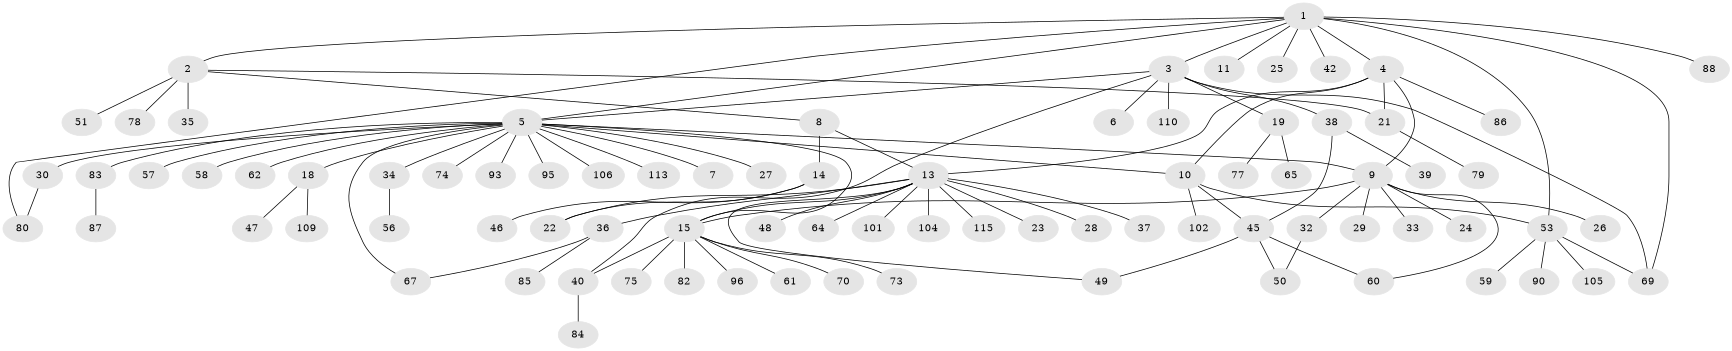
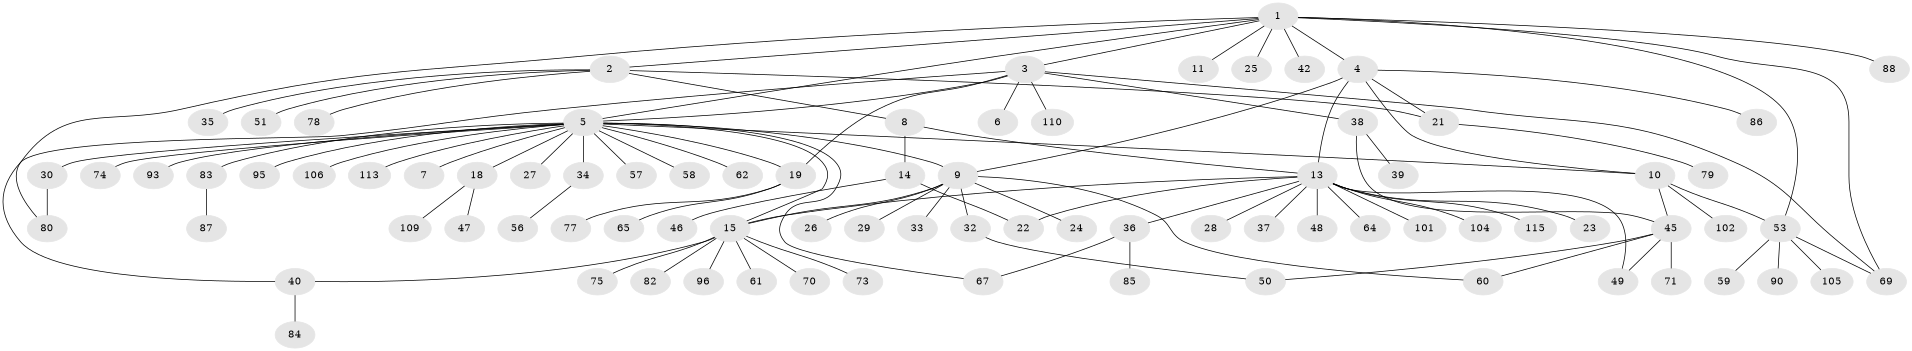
  graph {
    node [color=gray90 style=filled]
    1 [super="+12"]
    2 [super="+61"]
    3 [super="+76"]
    4 [super="+44"]
    5 [super="+16"]
    11
    25 [super="+112"]
    42
    53 [super="+89"]
    69 [super="+111"]
    80
    88
    8 [super="+72"]
    21
    35
    51
    78
    6
    19 [super="+20"]
    38 [super="+43"]
    40
    110
    9 [super="+54"]
    10 [super="+66"]
    13 [super="+17"]
    86
    7
    15 [super="+68"]
    18 [super="+94"]
    27
    30
    34 [super="+55"]
    57
    58
    62
    67
    74
    83
    93
    95
    106
    113
    59
    90
    105
    14 [super="+99"]
    79
    65
    77
    45 [super="+63"]
    39
    84 [super="+92"]
    24
    26
    29
    32 [super="+91"]
    33
    60
    102
    22 [super="+52"]
    23 [super="+41"]
    28
    36 [super="+103"]
    37
    48
    49
    64
    101 [super="+108"]
    104
    115
    n71 [label=61]
    70
    73 [super="+98"]
    75
    82 [super="+100"]
    96
    47
    109
    56
    87
    46
    50 [super="+97"]
+   71
    85
    1 -- 2
    1 -- 3
    1 -- 4 [weight=2]
    1 -- 5
    1 -- 11
    1 -- 25
    1 -- 42
    1 -- 53
    1 -- 69
    1 -- 80
    1 -- 88
    2 -- 8
    2 -- 21
    2 -- 35
    2 -- 51
    2 -- 78
    3 -- 5
    3 -- 69
    3 -- 6
    3 -- 19
    3 -- 38
    3 -- 40
    3 -- 110
    4 -- 21
    4 -- 9
    4 -- 10
    4 -- 13
    4 -- 86
+   5 -- 19
    5 -- 9
    5 -- 10
    5 -- 7
    5 -- 15
    5 -- 18
    5 -- 27
    5 -- 30
    5 -- 34
    5 -- 57
    5 -- 58
    5 -- 62
    5 -- 67
    5 -- 74
    5 -- 83
    5 -- 93
    5 -- 95
    5 -- 106
    5 -- 113
    53 -- 69
    53 -- 59
    53 -- 90
    53 -- 105
    8 -- 13
    8 -- 14
    21 -- 79
    19 -- 65
    19 -- 77
    38 -- 45
    38 -- 39
    40 -- 84
    9 -- 15
    9 -- 24
    9 -- 26
    9 -- 29
    9 -- 32
    9 -- 33
    9 -- 60
    10 -- 53
    10 -- 45
    10 -- 102
    13 -- 15
    13 -- 22
    13 -- 23
    13 -- 28
    13 -- 36
    13 -- 37
    13 -- 48
    13 -- 49
    13 -- 64
    13 -- 101
    13 -- 104
    13 -- 115
    15 -- 40
    15 -- n71
    15 -- 70
    15 -- 73
    15 -- 75
    15 -- 82
    15 -- 96
    18 -- 47
    18 -- 109
    30 -- 80
    34 -- 56
    83 -- 87
    14 -- 22
    14 -- 46
    45 -- 60
    45 -- 49
    45 -- 50
+   45 -- 71
    32 -- 50
    36 -- 67
    36 -- 85
  }
